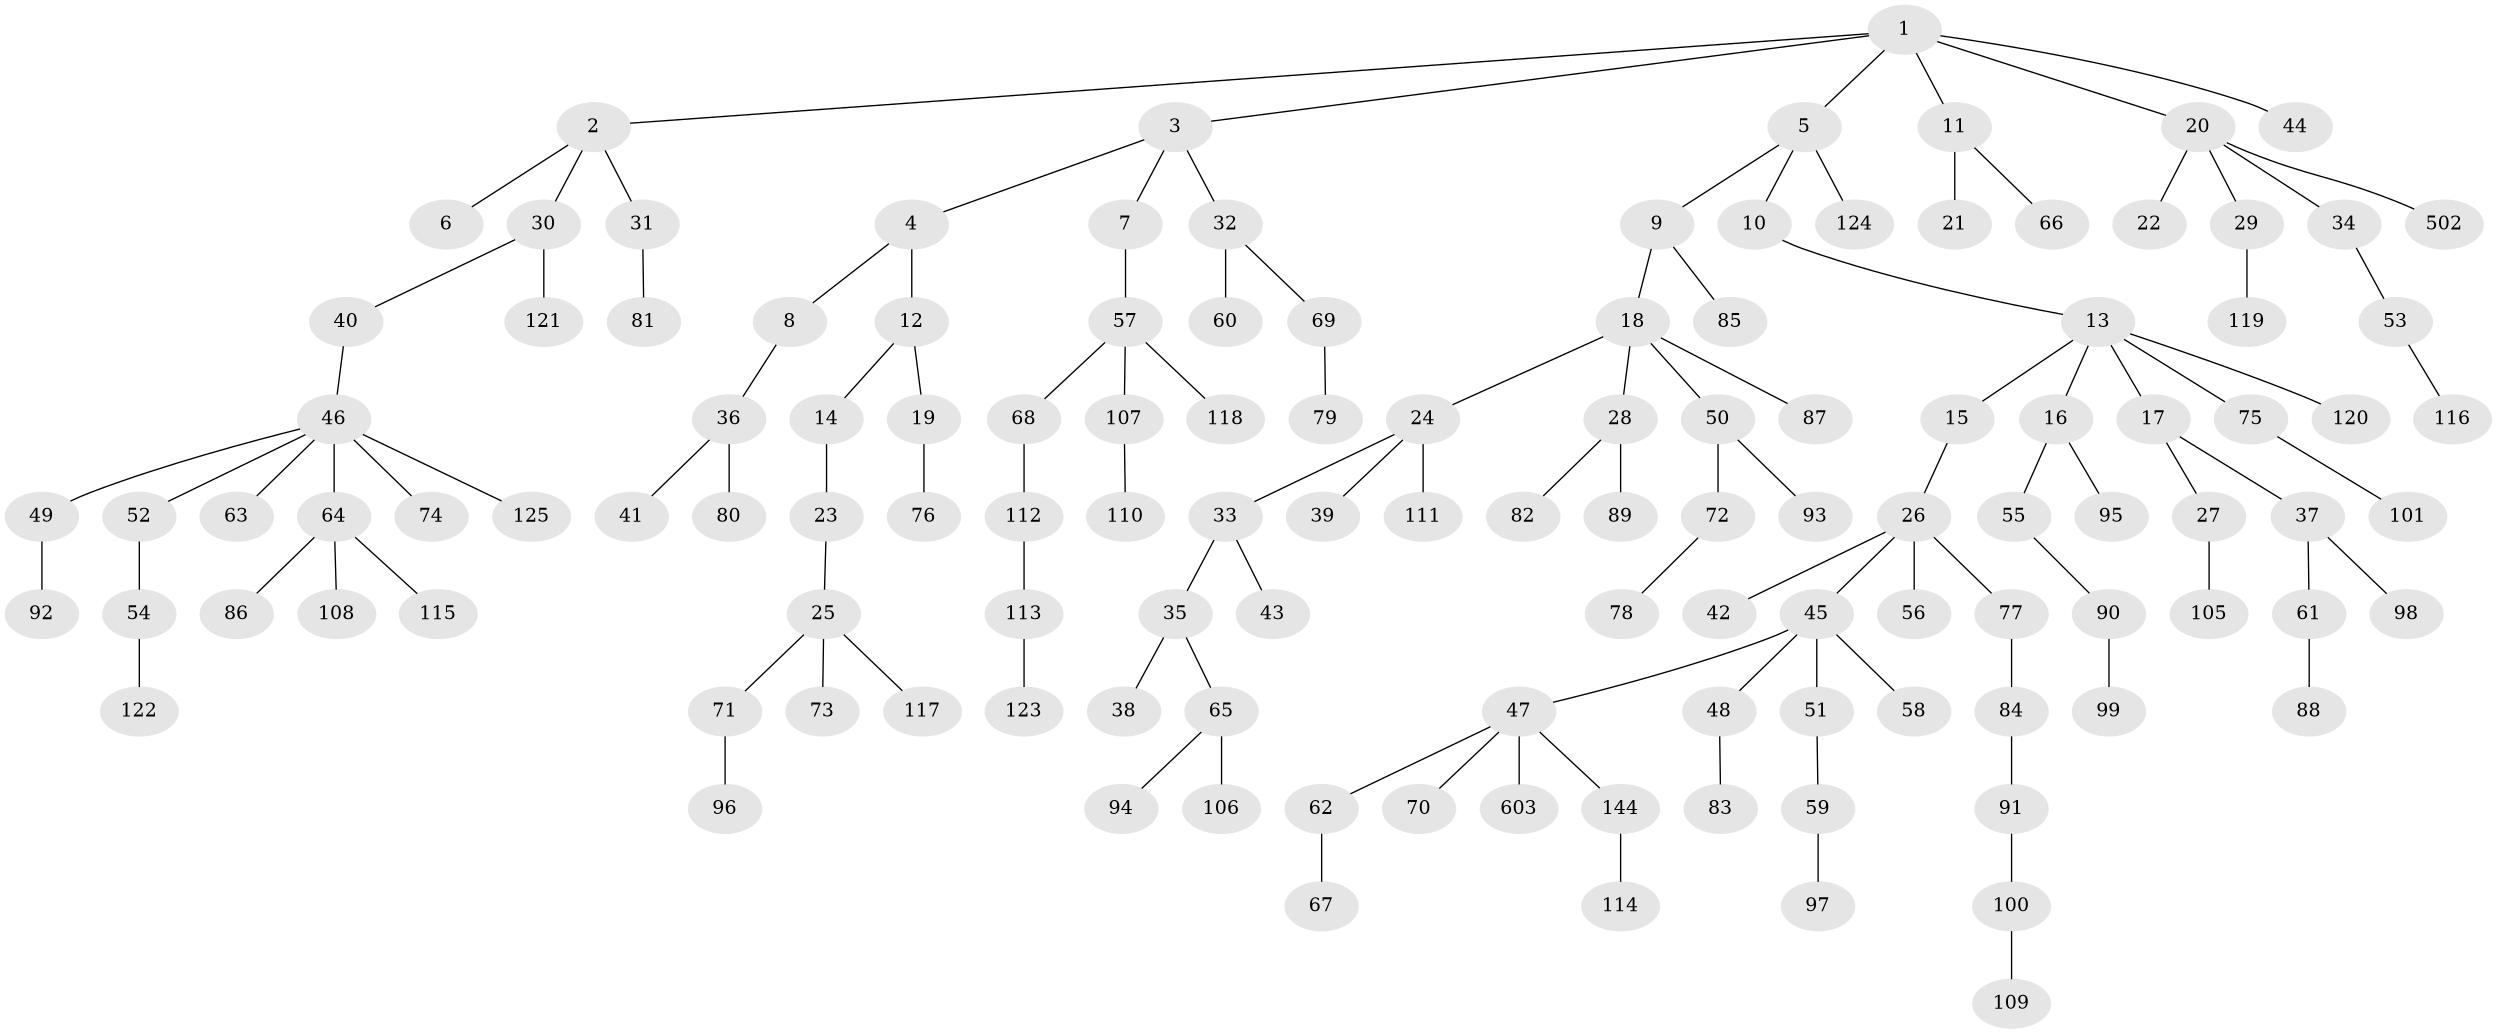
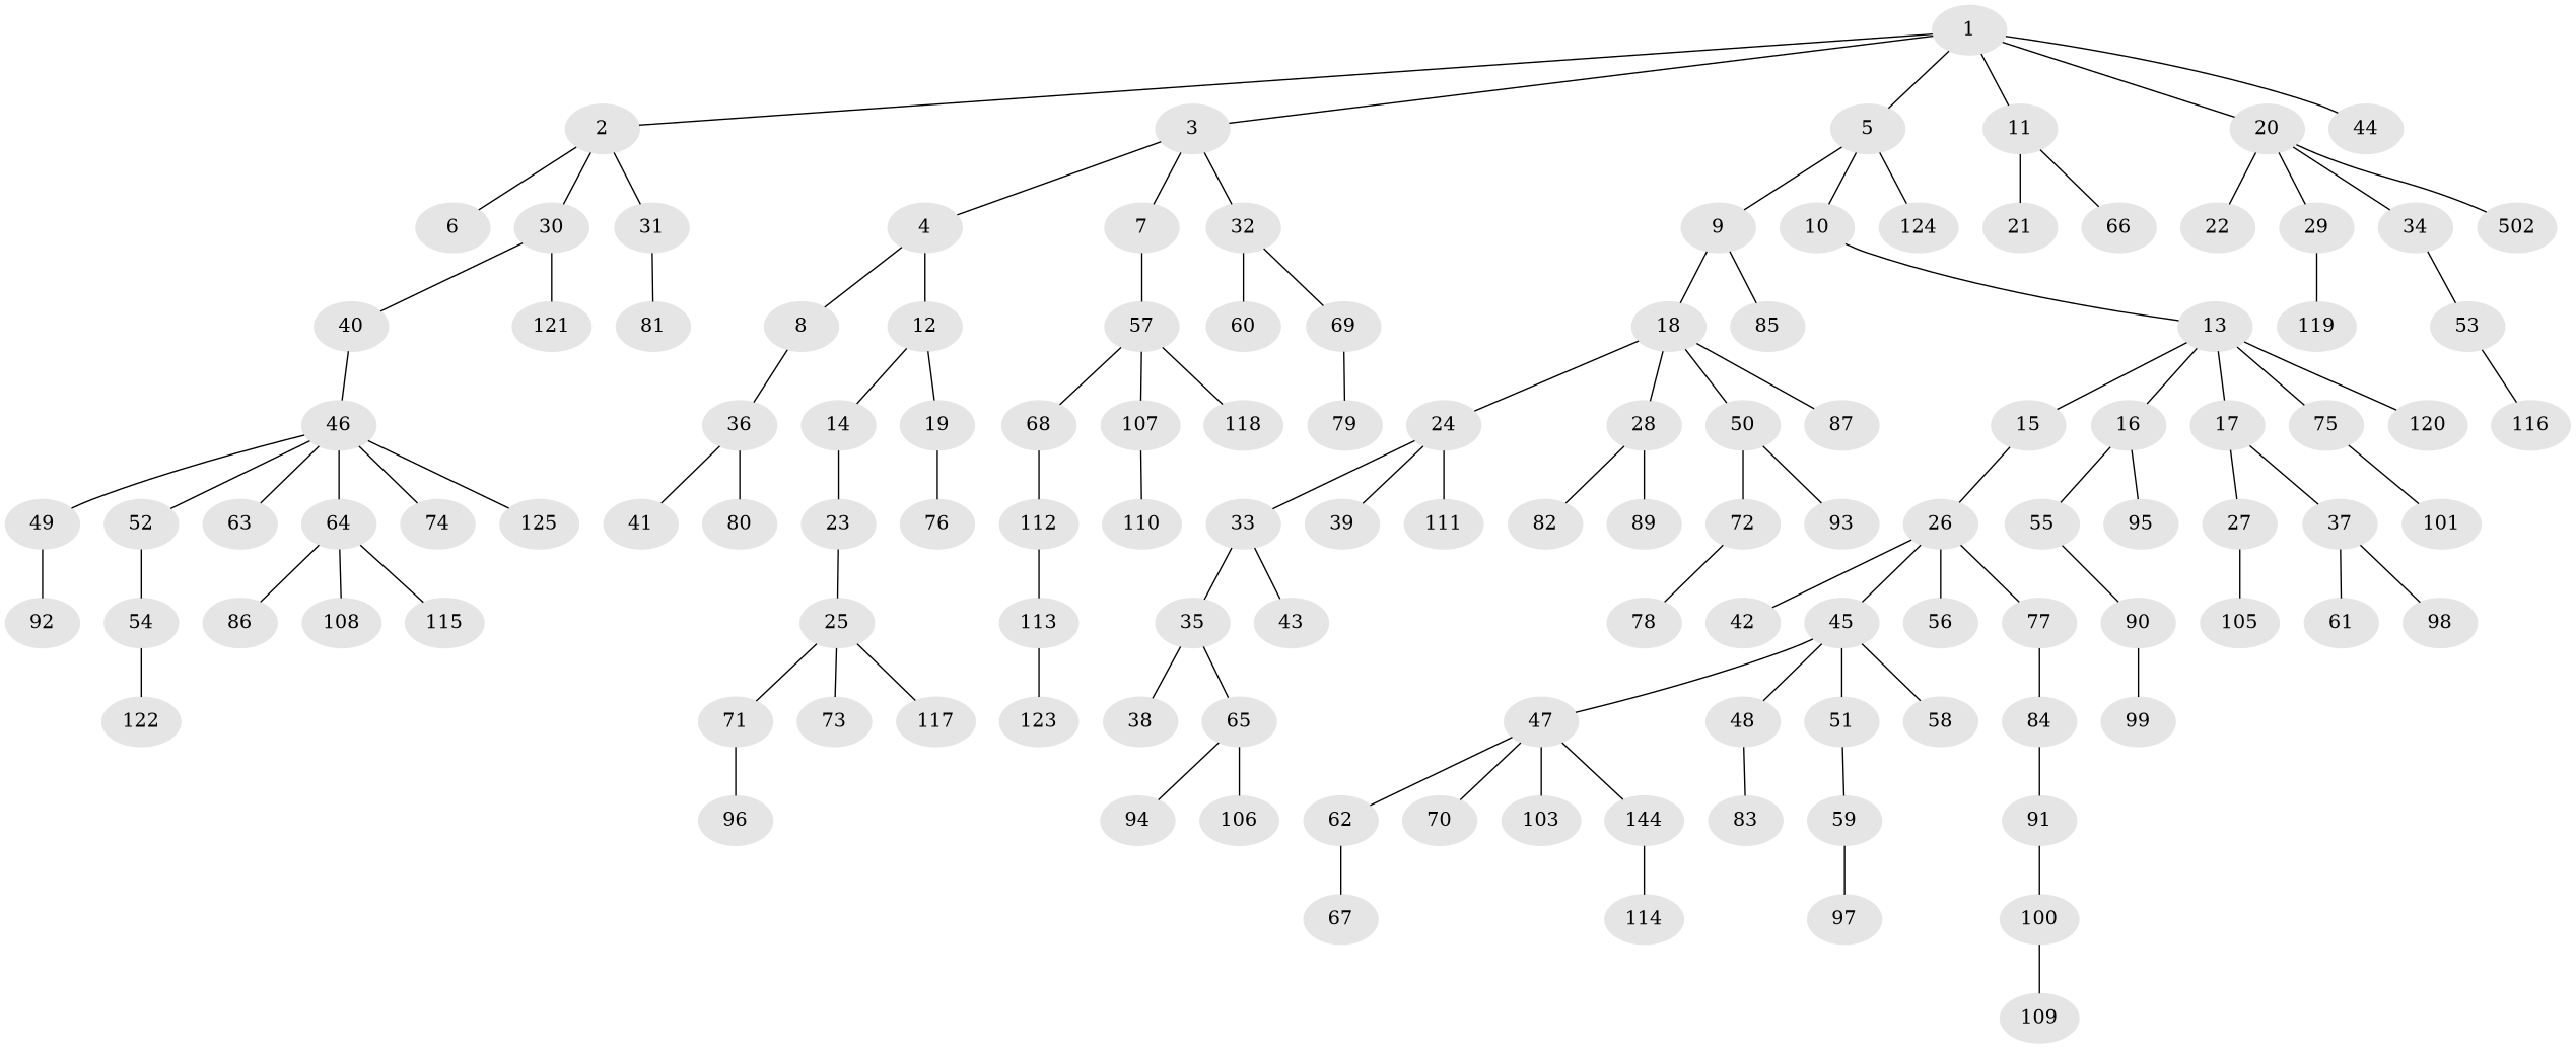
  graph {
    node [color=gray90 style=filled]
    1
    2
    3
    5
    11
    20
    44
    6
    30
    31
    4
    7
    32
    9
    10
    124
    21
    66
    22
    29
    34
    n22 [label=502]
    40
    121
    81
    8
    12
    57
    60
    69
    36
    18
    85
    13
    68
    107
    118
    14
    19
    41
    80
    24
    28
    50
    87
    15
    16
    17
    75
    120
    23
    76
    26
    55
    95
    27
    37
    101
    25
    42
    45
    56
    77
    90
    105
    61
    98
    33
    39
    111
    82
    89
    72
    93
    119
    53
    71
    73
    117
    35
    43
    96
    47
    48
    51
    58
    84
    91
    46
    79
    38
    65
    116
    94
    106
-   88
    49
    52
    63
    64
    74
    125
    62
    70
-   103 [label=603]
+   103
    n106 [label=144]
    83
    59
    92
    54
    86
    108
    115
    67
    114
    78
    97
    122
    99
    112
    110
    113
    100
    109
    123
    1 -- 2
    1 -- 3
    1 -- 5
    1 -- 11
    1 -- 20
    1 -- 44
    2 -- 6
    2 -- 30
    2 -- 31
    3 -- 4
    3 -- 7
    3 -- 32
    5 -- 9
    5 -- 10
    5 -- 124
    11 -- 21
    11 -- 66
    20 -- 22
    20 -- 29
    20 -- 34
    20 -- n22
    30 -- 40
    30 -- 121
    31 -- 81
    4 -- 8
    4 -- 12
    7 -- 57
    32 -- 60
    32 -- 69
    9 -- 18
    9 -- 85
    10 -- 13
    29 -- 119
    34 -- 53
    40 -- 46
    8 -- 36
    12 -- 14
    12 -- 19
    57 -- 68
    57 -- 107
    57 -- 118
    69 -- 79
    36 -- 41
    36 -- 80
    18 -- 24
    18 -- 28
    18 -- 50
    18 -- 87
    13 -- 15
    13 -- 16
    13 -- 17
    13 -- 75
    13 -- 120
    68 -- 112
    107 -- 110
    14 -- 23
    19 -- 76
    24 -- 33
    24 -- 39
    24 -- 111
    28 -- 82
    28 -- 89
    50 -- 72
    50 -- 93
    15 -- 26
    16 -- 55
    16 -- 95
    17 -- 27
    17 -- 37
    75 -- 101
    23 -- 25
    26 -- 42
    26 -- 45
    26 -- 56
    26 -- 77
    55 -- 90
    27 -- 105
    37 -- 61
    37 -- 98
    25 -- 71
    25 -- 73
    25 -- 117
    45 -- 47
    45 -- 48
    45 -- 51
    45 -- 58
    77 -- 84
    90 -- 99
-   61 -- 88
    33 -- 35
    33 -- 43
    72 -- 78
    53 -- 116
    71 -- 96
    35 -- 38
    35 -- 65
    47 -- 62
    47 -- 70
    47 -- 103
    47 -- n106
    48 -- 83
    51 -- 59
    84 -- 91
    91 -- 100
    46 -- 49
    46 -- 52
    46 -- 63
    46 -- 64
    46 -- 74
    46 -- 125
    65 -- 94
    65 -- 106
    49 -- 92
    52 -- 54
    64 -- 86
    64 -- 108
    64 -- 115
    62 -- 67
    n106 -- 114
    59 -- 97
    54 -- 122
    112 -- 113
    113 -- 123
    100 -- 109
  }
